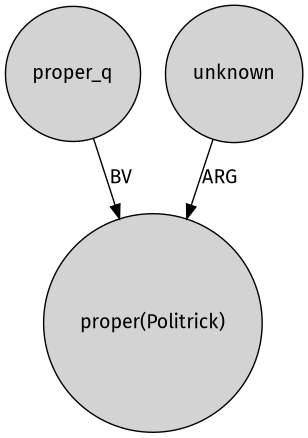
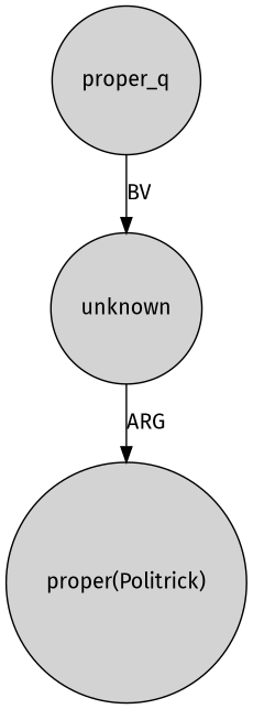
  digraph {
    fontname="Fira Sans"
    node [fontname="Fira Sans" shape=circle style=filled]
    edge [fontname="Fira Sans"]
    n1 [label="proper(Politrick)"]
    proper_q
    unknown
-   proper_q -> n1 [label=BV]
+   proper_q -> unknown [label=BV]
    unknown -> n1 [label=ARG]
  }
